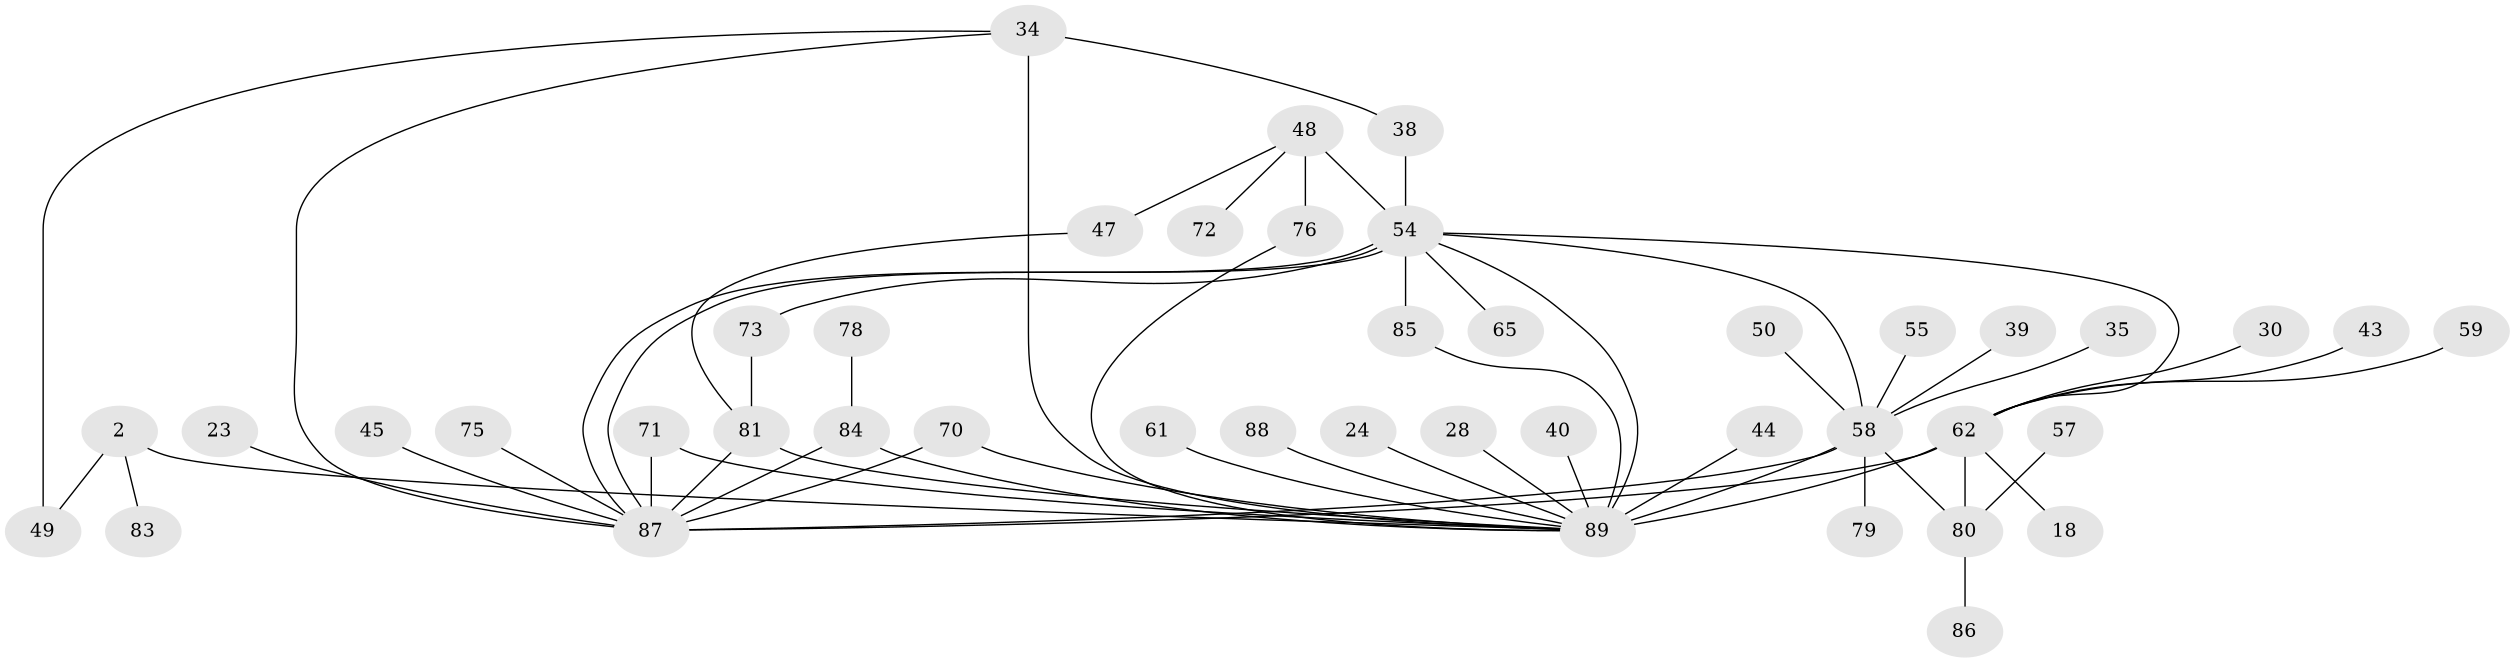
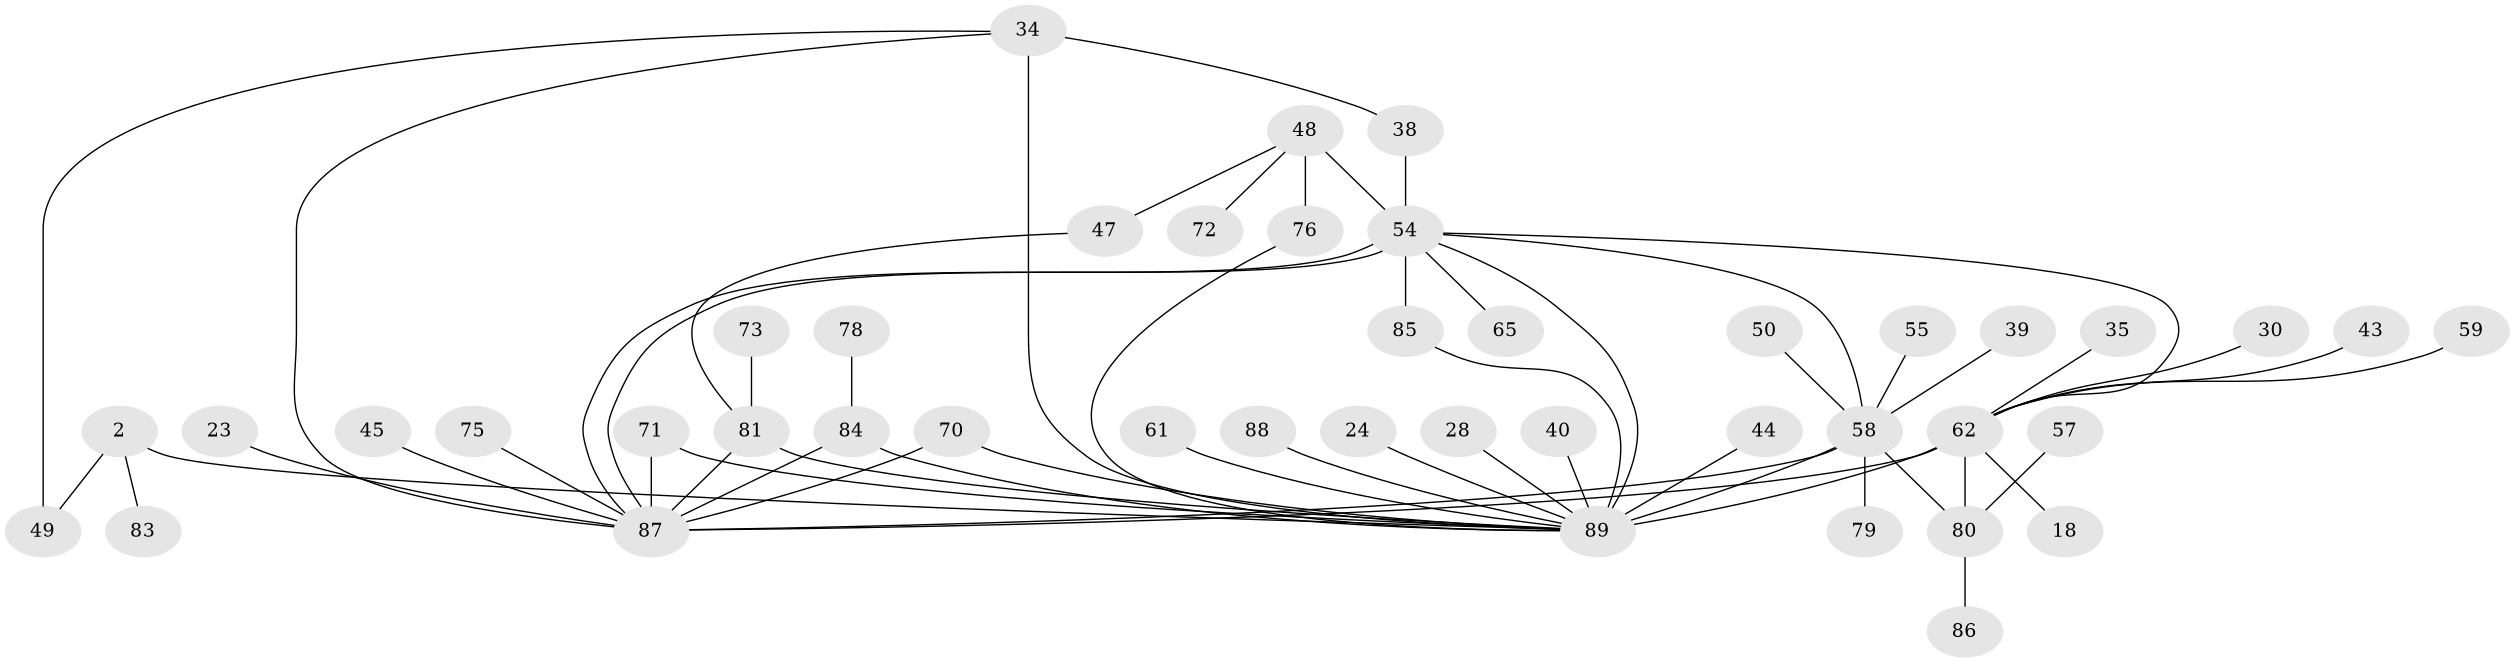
  graph {
    node [color=gray90 style=filled]
    2 [super="+1"]
    49 [super="+21+46+47"]
    83 [super="+22"]
    89 [super="+31+41+32+82+4"]
    87 [super="+27"]
    23
    24
    28
    62 [super="+53+56+9+42"]
    80 [super="+29+36"]
    n11 [label=18]
    30
    34 [super="+13+15"]
    38
    54 [super="+11"]
    35
    58 [super="+51"]
    n18 [label=65 super="+18"]
    73
    85 [super="+74"]
    79
    39
    40
    43
    44 [super="+6+33"]
    45
    48
    72
    76
    n30 [label=47 super="+69"]
    81 [super="+64"]
    50
    55 [super="+37"]
    86 [super="+67"]
    57
    59 [super="+25"]
    61
    70 [super="+10"]
    71
    75
    84 [super="+66"]
    78
    88
    2 -- 49
    2 -- 83
    2 -- 89 [weight=2]
    23 -- 87
    24 -- 89
    28 -- 89
    62 -- 89 [weight=7]
    62 -- 87 [weight=3]
    62 -- 80 [weight=2]
    62 -- n11
    80 -- 86
    30 -- 62
    34 -- 49
    34 -- 89 [weight=2]
    34 -- 87
    34 -- 38
    38 -- 54
    54 -- 89 [weight=4]
    54 -- 87 [weight=4]
    54 -- 87
    54 -- 62
    54 -- 58 [weight=2]
    54 -- n18
-   54 -- 73
    54 -- 85
-   35 -- 58
+   35 -- 62
    58 -- 89
    58 -- 87 [weight=2]
    58 -- 80
    58 -- 79
    73 -- 81
    85 -- 89
    39 -- 58
    40 -- 89
    43 -- 62
    44 -- 89 [weight=2]
    45 -- 87
    48 -- 54 [weight=2]
    48 -- 72
    48 -- 76
    48 -- n30
    76 -- 89
    n30 -- 81
    81 -- 89
    81 -- 87 [weight=2]
    50 -- 58
    55 -- 58
    57 -- 80
    59 -- 62
    61 -- 89
    70 -- 89
    70 -- 87
    71 -- 89
    71 -- 87
    75 -- 87
    84 -- 89 [weight=2]
    84 -- 87
    78 -- 84
    88 -- 89
  }
